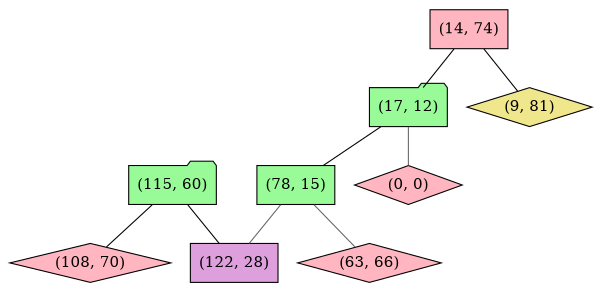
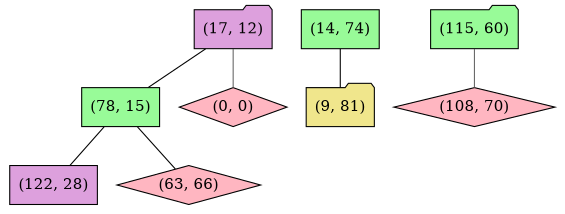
  graph {
    node [fillcolor=lightpink shape=folder style=filled]
    edge [color=black weight=1]
-   "(17, 12)" [fillcolor=palegreen]
-   "(14, 74)" [shape=box]
-   "(9, 81)" [fillcolor=khaki shape=diamond]
+   "(17, 12)" [fillcolor=plum]
+   "(14, 74)" [fillcolor=palegreen shape=box]
+   "(9, 81)" [fillcolor=khaki]
    n4 [fillcolor=palegreen label="(78, 15)" shape=box]
    "(0, 0)" [shape=diamond]
    "(115, 60)" [fillcolor=palegreen]
    "(122, 28)" [fillcolor=plum shape=box]
    "(108, 70)" [shape=diamond]
    "(63, 66)" [shape=diamond]
    "(17, 12)" -- n4
    "(17, 12)" -- "(0, 0)" [color=gray40 weight=4]
-   "(14, 74)" -- "(17, 12)"
    "(14, 74)" -- "(9, 81)"
-   n4 -- "(122, 28)" [color=gray40]
-   n4 -- "(63, 66)" [color=gray40]
-   "(115, 60)" -- "(122, 28)"
-   "(115, 60)" -- "(108, 70)"
+   n4 -- "(122, 28)"
+   n4 -- "(63, 66)"
+   "(115, 60)" -- "(108, 70)" [color=gray40]
  }
